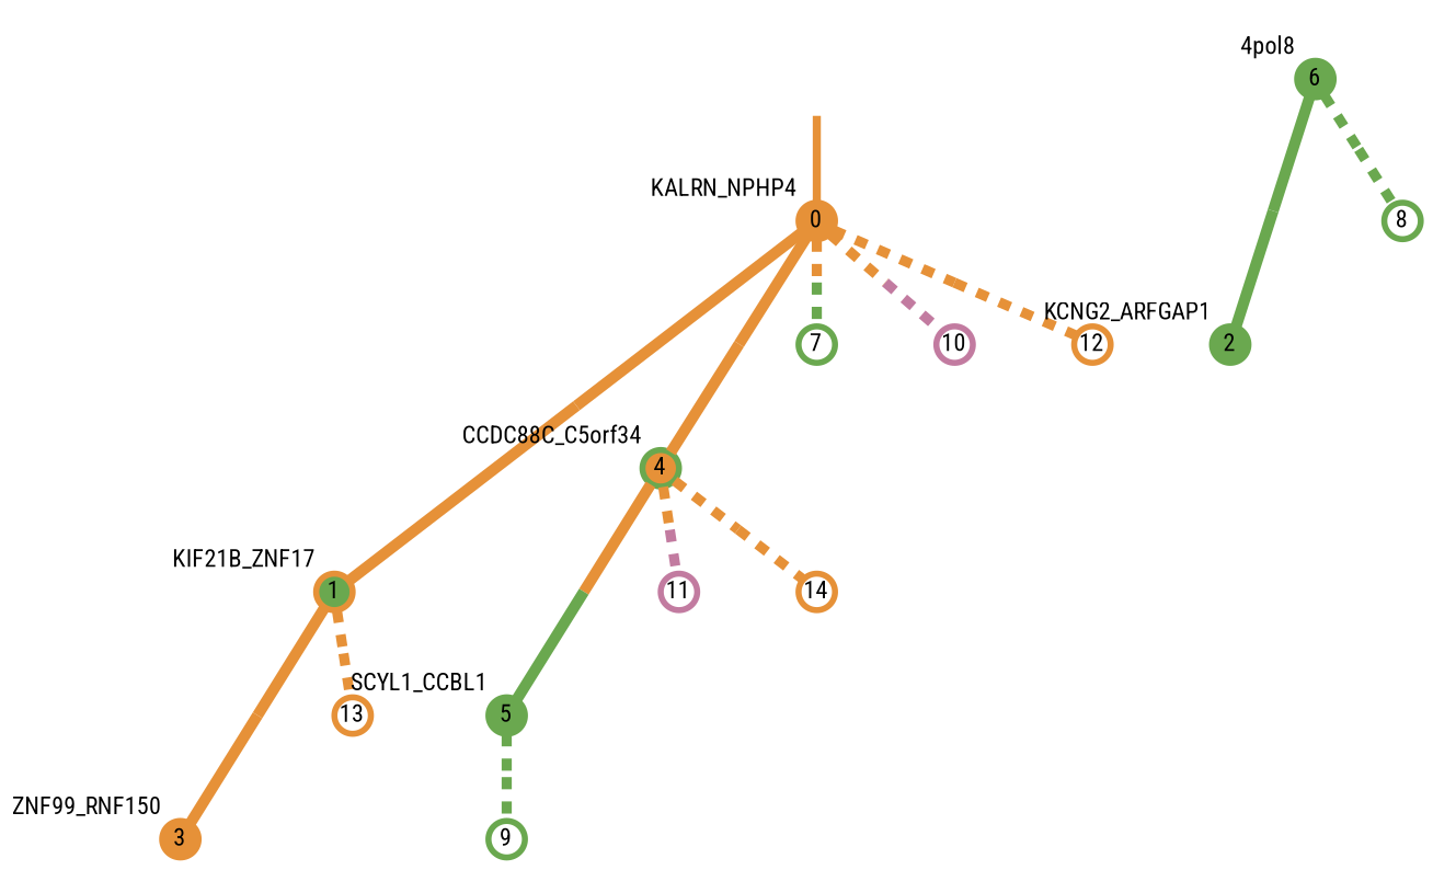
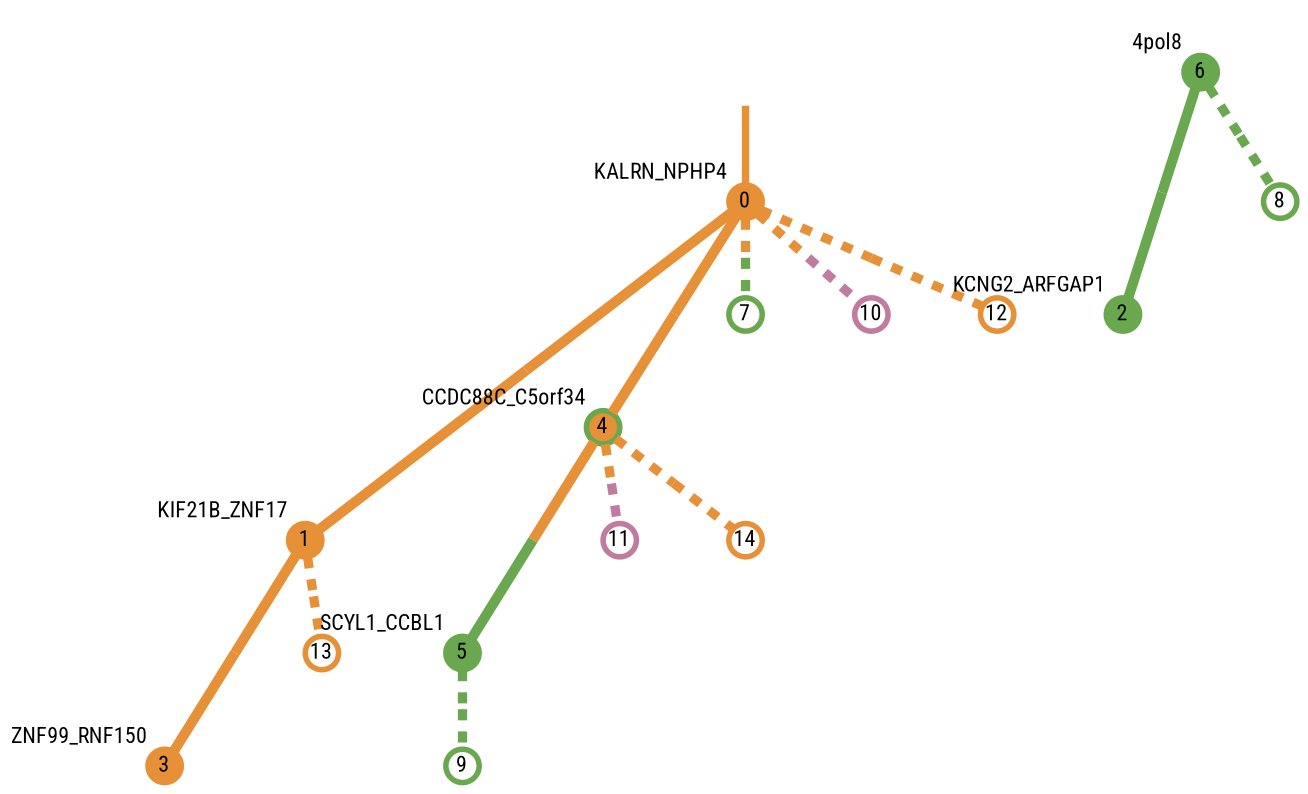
  strict digraph {
    fontname="Roboto Condensed"
    forcelabels=true
    nodesep=0.7
    rankdir=TB
    ranksep=0.6
    splines=false
    node [color="#6aa84fff" fillcolor="#e69138ff" fixedsize=true fontname="Roboto Condensed" fontsize="12pt" penwidth=3 shape=circle style=solid]
    edge [arrowsize=0 color="#e69138ff;0.5:#e69138ff" fontname="Roboto Condensed" minlen=1.5833332538604736 penwidth=5 style=dashed]
    0 [color="#e69138ff" height=0.25 style=filled xlabel=KALRN_NPHP4]
-   1 [color="#e69138ff" fillcolor="#6aa84fff" height=0.25 style=filled xlabel=KIF21B_ZNF17]
+   1 [color="#e69138ff" height=0.25 style=filled xlabel=KIF21B_ZNF17]
    4 [height=0.25 style=filled xlabel=CCDC88C_C5orf34]
    7 [fillcolor="#6aa84fff" height=0.25]
    10 [color="#c27ba0ff" fillcolor="#c27ba0ff" height=0.25]
    12 [color="#e69138ff" height=0.25]
    3 [color="#e69138ff" height=0.25 style=filled xlabel=ZNF99_RNF150]
    13 [color="#e69138ff" height=0.25]
    5 [fillcolor="#6aa84fff" height=0.25 style=filled xlabel=SCYL1_CCBL1]
    11 [color="#c27ba0ff" fillcolor="#c27ba0ff" height=0.25]
    14 [color="#e69138ff" height=0.25]
    9 [fillcolor="#6aa84fff" height=0.25]
    6 [fillcolor="#6aa84fff" height=0.25 style=filled xlabel="4pol8"]
    2 [fillcolor="#6aa84fff" height=0.25 style=filled xlabel=KCNG2_ARFGAP1]
    8 [fillcolor="#6aa84fff" height=0.25]
    normal [style=invis xlabel=KALRN_NPHP4 color="" fillcolor="" fixedsize="" fontsize="" shape=""]
    0 -> 1 [minlen=3.0 penwidth=5.5 style=solid]
    0 -> 4 [minlen=2.3333334922790527 penwidth=5.5 style=solid]
    0 -> 7 [color="#e69138ff;0.5:#6aa84fff"]
    0 -> 10 [color="#e69138ff;0.5:#c27ba0ff"]
    0 -> 12
    1 -> 3 [minlen=2.3333334922790527 penwidth=5.5 style=solid]
    1 -> 13
    4 -> 5 [color="#e69138ff;0.5:#6aa84fff" minlen=2.1666665077209473 penwidth=5.5 style=solid]
    4 -> 11 [color="#e69138ff;0.5:#c27ba0ff"]
    4 -> 14
    5 -> 9 [color="#6aa84fff;0.5:#6aa84fff"]
    6 -> 2 [color="#6aa84fff;0.5:#6aa84fff" minlen=2.8333334922790527 penwidth=5.5 style=solid]
    6 -> 8 [color="#6aa84fff;0.5:#6aa84fff"]
    normal -> 0 [color="#e69138ff" penwidth=4 style=solid minlen=""]
  }
